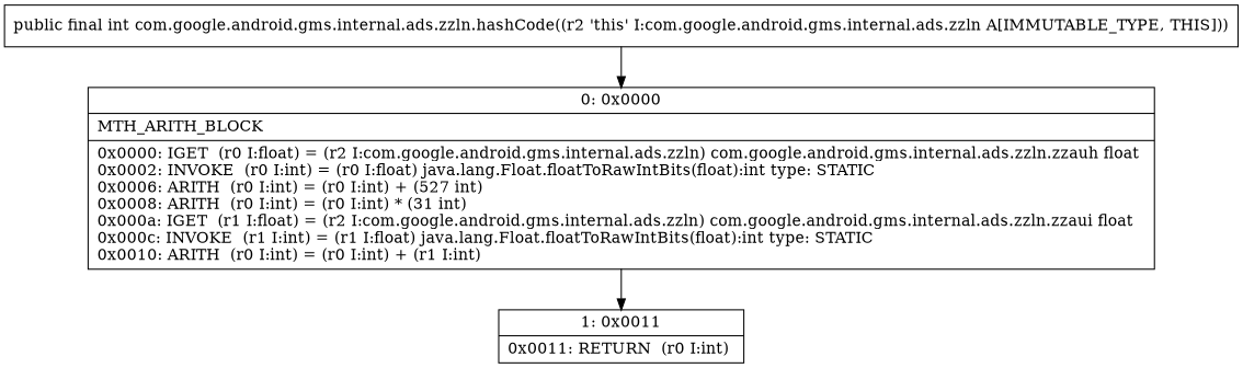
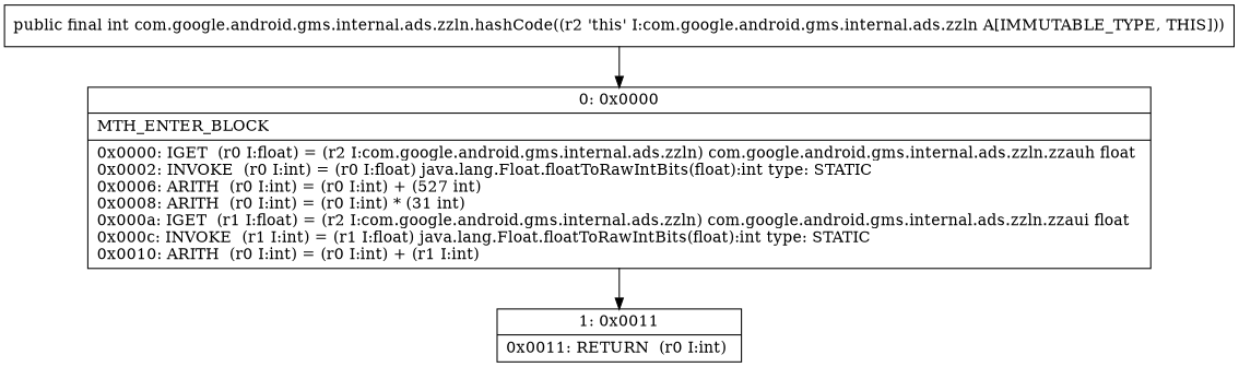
  digraph {
    node [shape=record]
-   n1 [label="{0\:\ 0x0000|MTH_ARITH_BLOCK\l|0x0000: IGET  (r0 I:float) = (r2 I:com.google.android.gms.internal.ads.zzln) com.google.android.gms.internal.ads.zzln.zzauh float \l0x0002: INVOKE  (r0 I:int) = (r0 I:float) java.lang.Float.floatToRawIntBits(float):int type: STATIC \l0x0006: ARITH  (r0 I:int) = (r0 I:int) + (527 int) \l0x0008: ARITH  (r0 I:int) = (r0 I:int) * (31 int) \l0x000a: IGET  (r1 I:float) = (r2 I:com.google.android.gms.internal.ads.zzln) com.google.android.gms.internal.ads.zzln.zzaui float \l0x000c: INVOKE  (r1 I:int) = (r1 I:float) java.lang.Float.floatToRawIntBits(float):int type: STATIC \l0x0010: ARITH  (r0 I:int) = (r0 I:int) + (r1 I:int) \l}"]
+   n1 [label="{0\:\ 0x0000|MTH_ENTER_BLOCK\l|0x0000: IGET  (r0 I:float) = (r2 I:com.google.android.gms.internal.ads.zzln) com.google.android.gms.internal.ads.zzln.zzauh float \l0x0002: INVOKE  (r0 I:int) = (r0 I:float) java.lang.Float.floatToRawIntBits(float):int type: STATIC \l0x0006: ARITH  (r0 I:int) = (r0 I:int) + (527 int) \l0x0008: ARITH  (r0 I:int) = (r0 I:int) * (31 int) \l0x000a: IGET  (r1 I:float) = (r2 I:com.google.android.gms.internal.ads.zzln) com.google.android.gms.internal.ads.zzln.zzaui float \l0x000c: INVOKE  (r1 I:int) = (r1 I:float) java.lang.Float.floatToRawIntBits(float):int type: STATIC \l0x0010: ARITH  (r0 I:int) = (r0 I:int) + (r1 I:int) \l}"]
    n2 [label="{1\:\ 0x0011|0x0011: RETURN  (r0 I:int) \l}"]
    n3 [label="{public final int com.google.android.gms.internal.ads.zzln.hashCode((r2 'this' I:com.google.android.gms.internal.ads.zzln A[IMMUTABLE_TYPE, THIS])) }"]
    n1 -> n2
    n3 -> n1
  }
